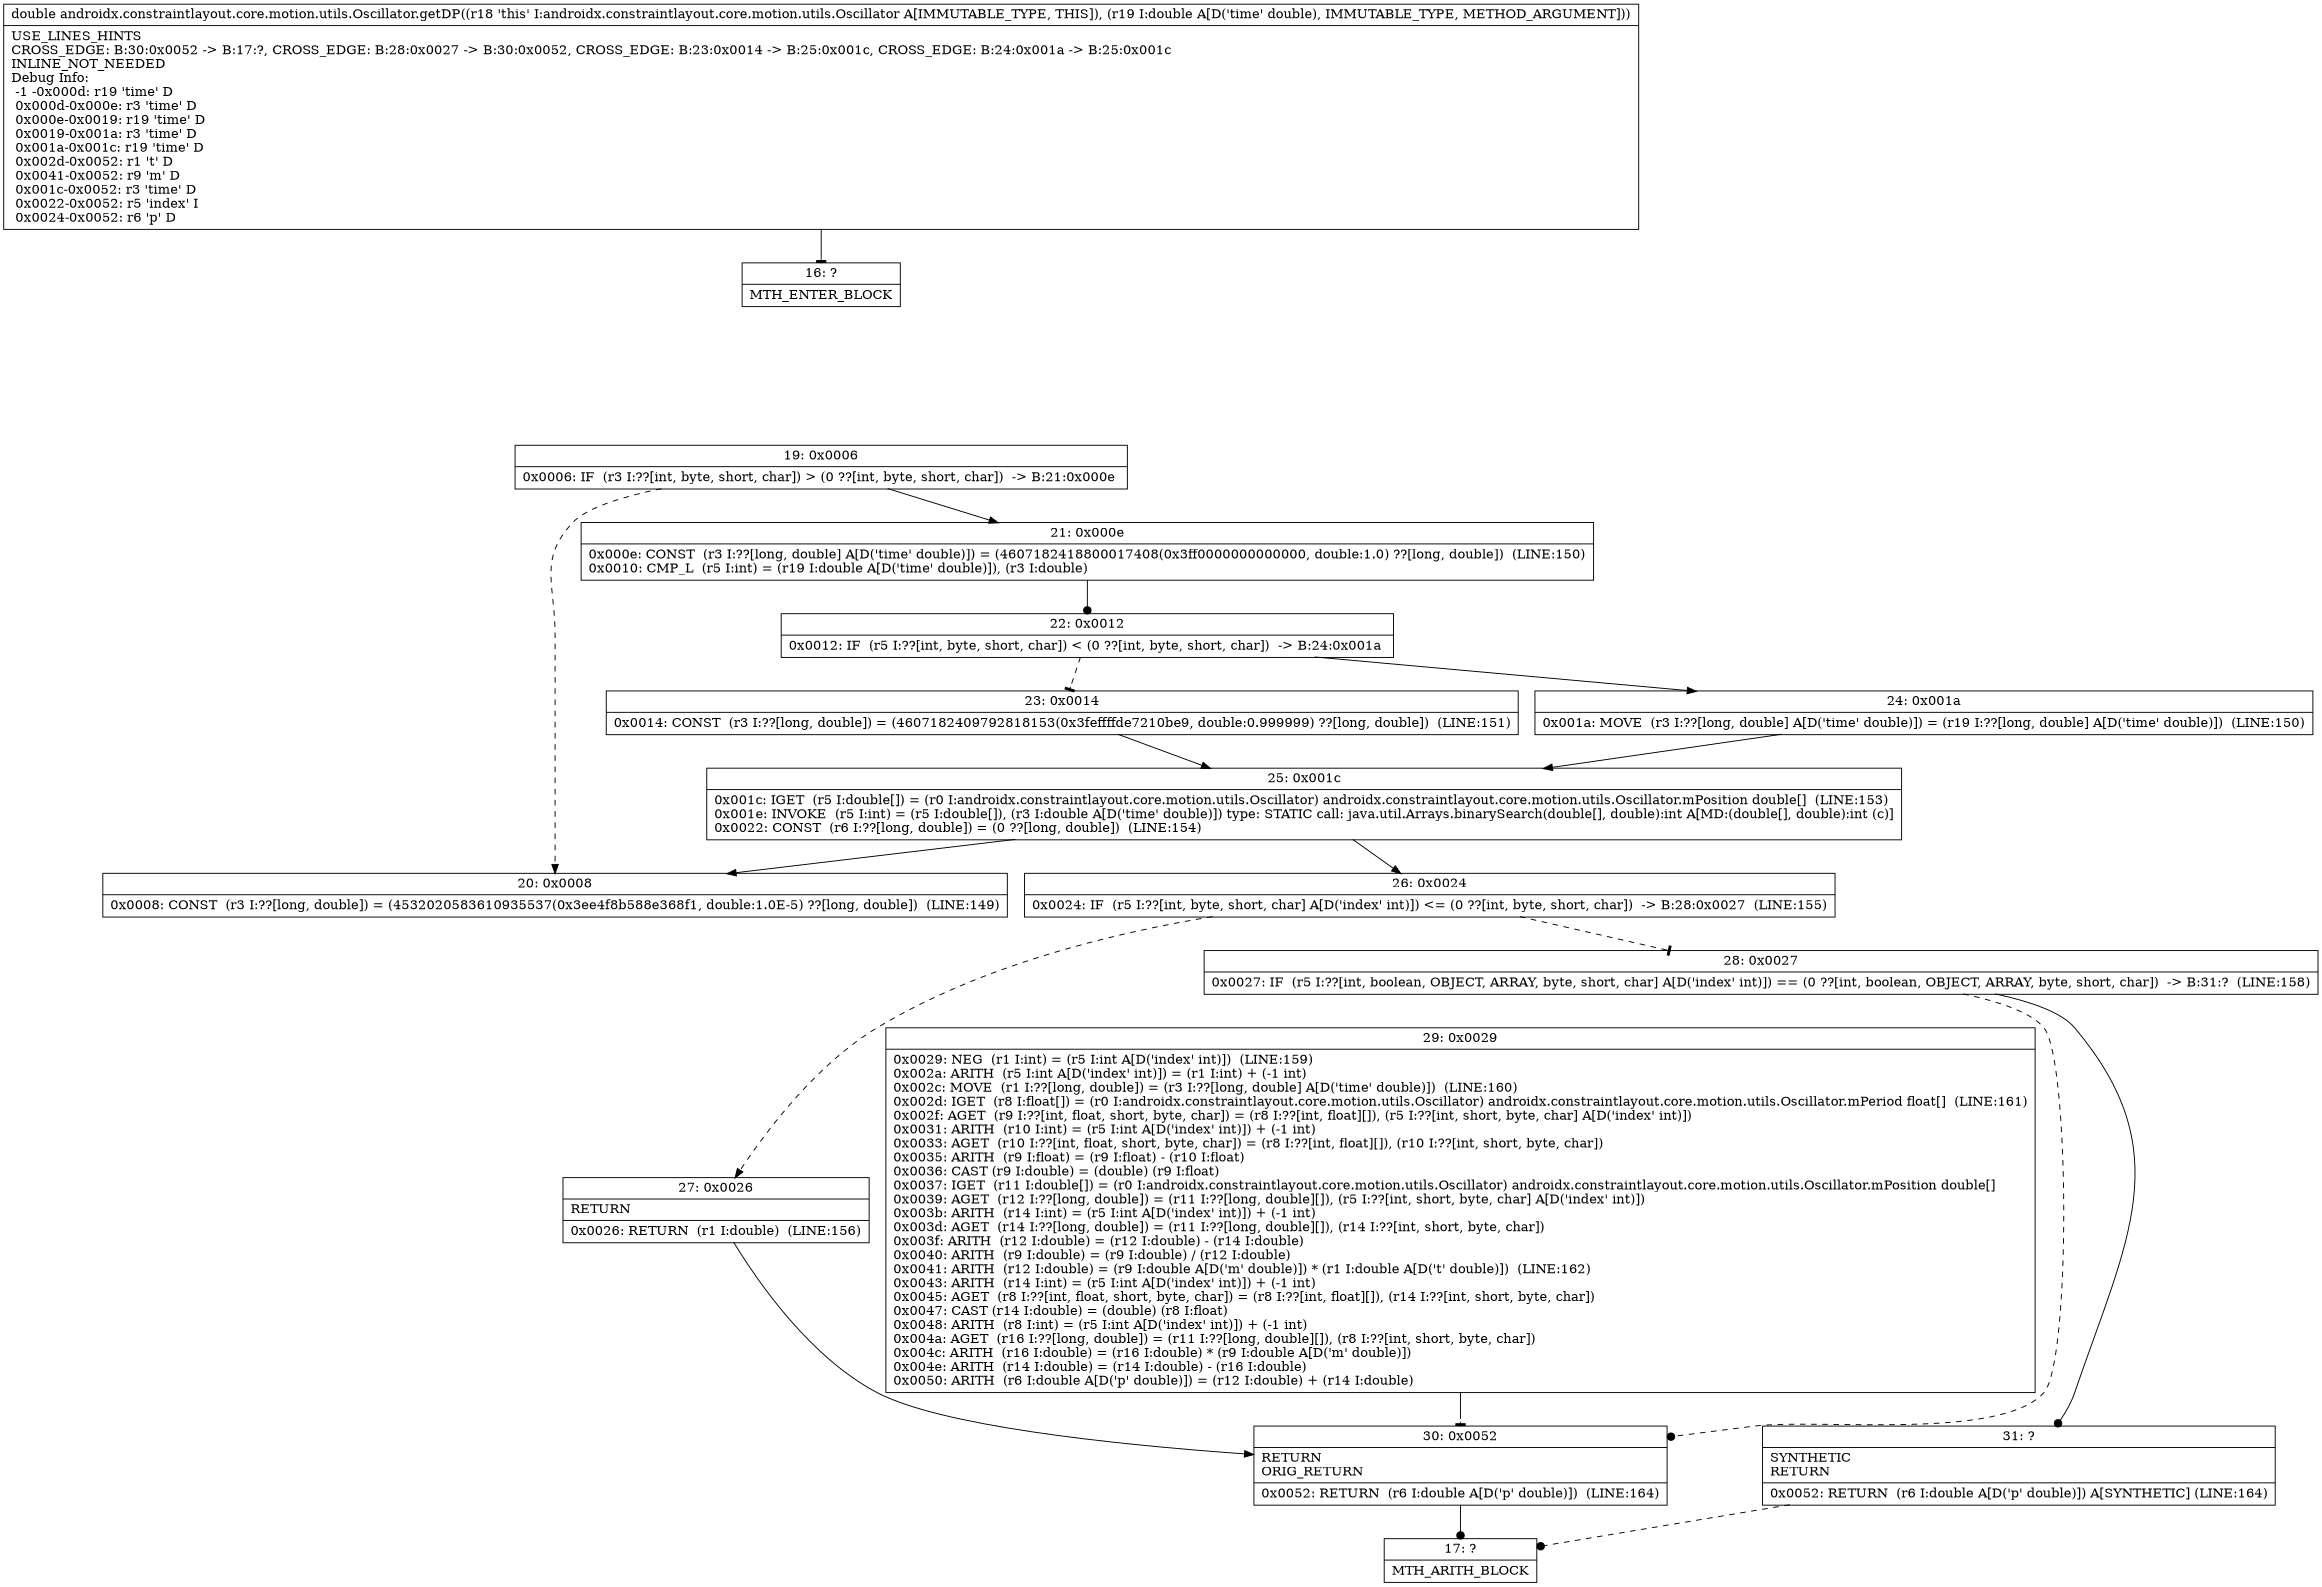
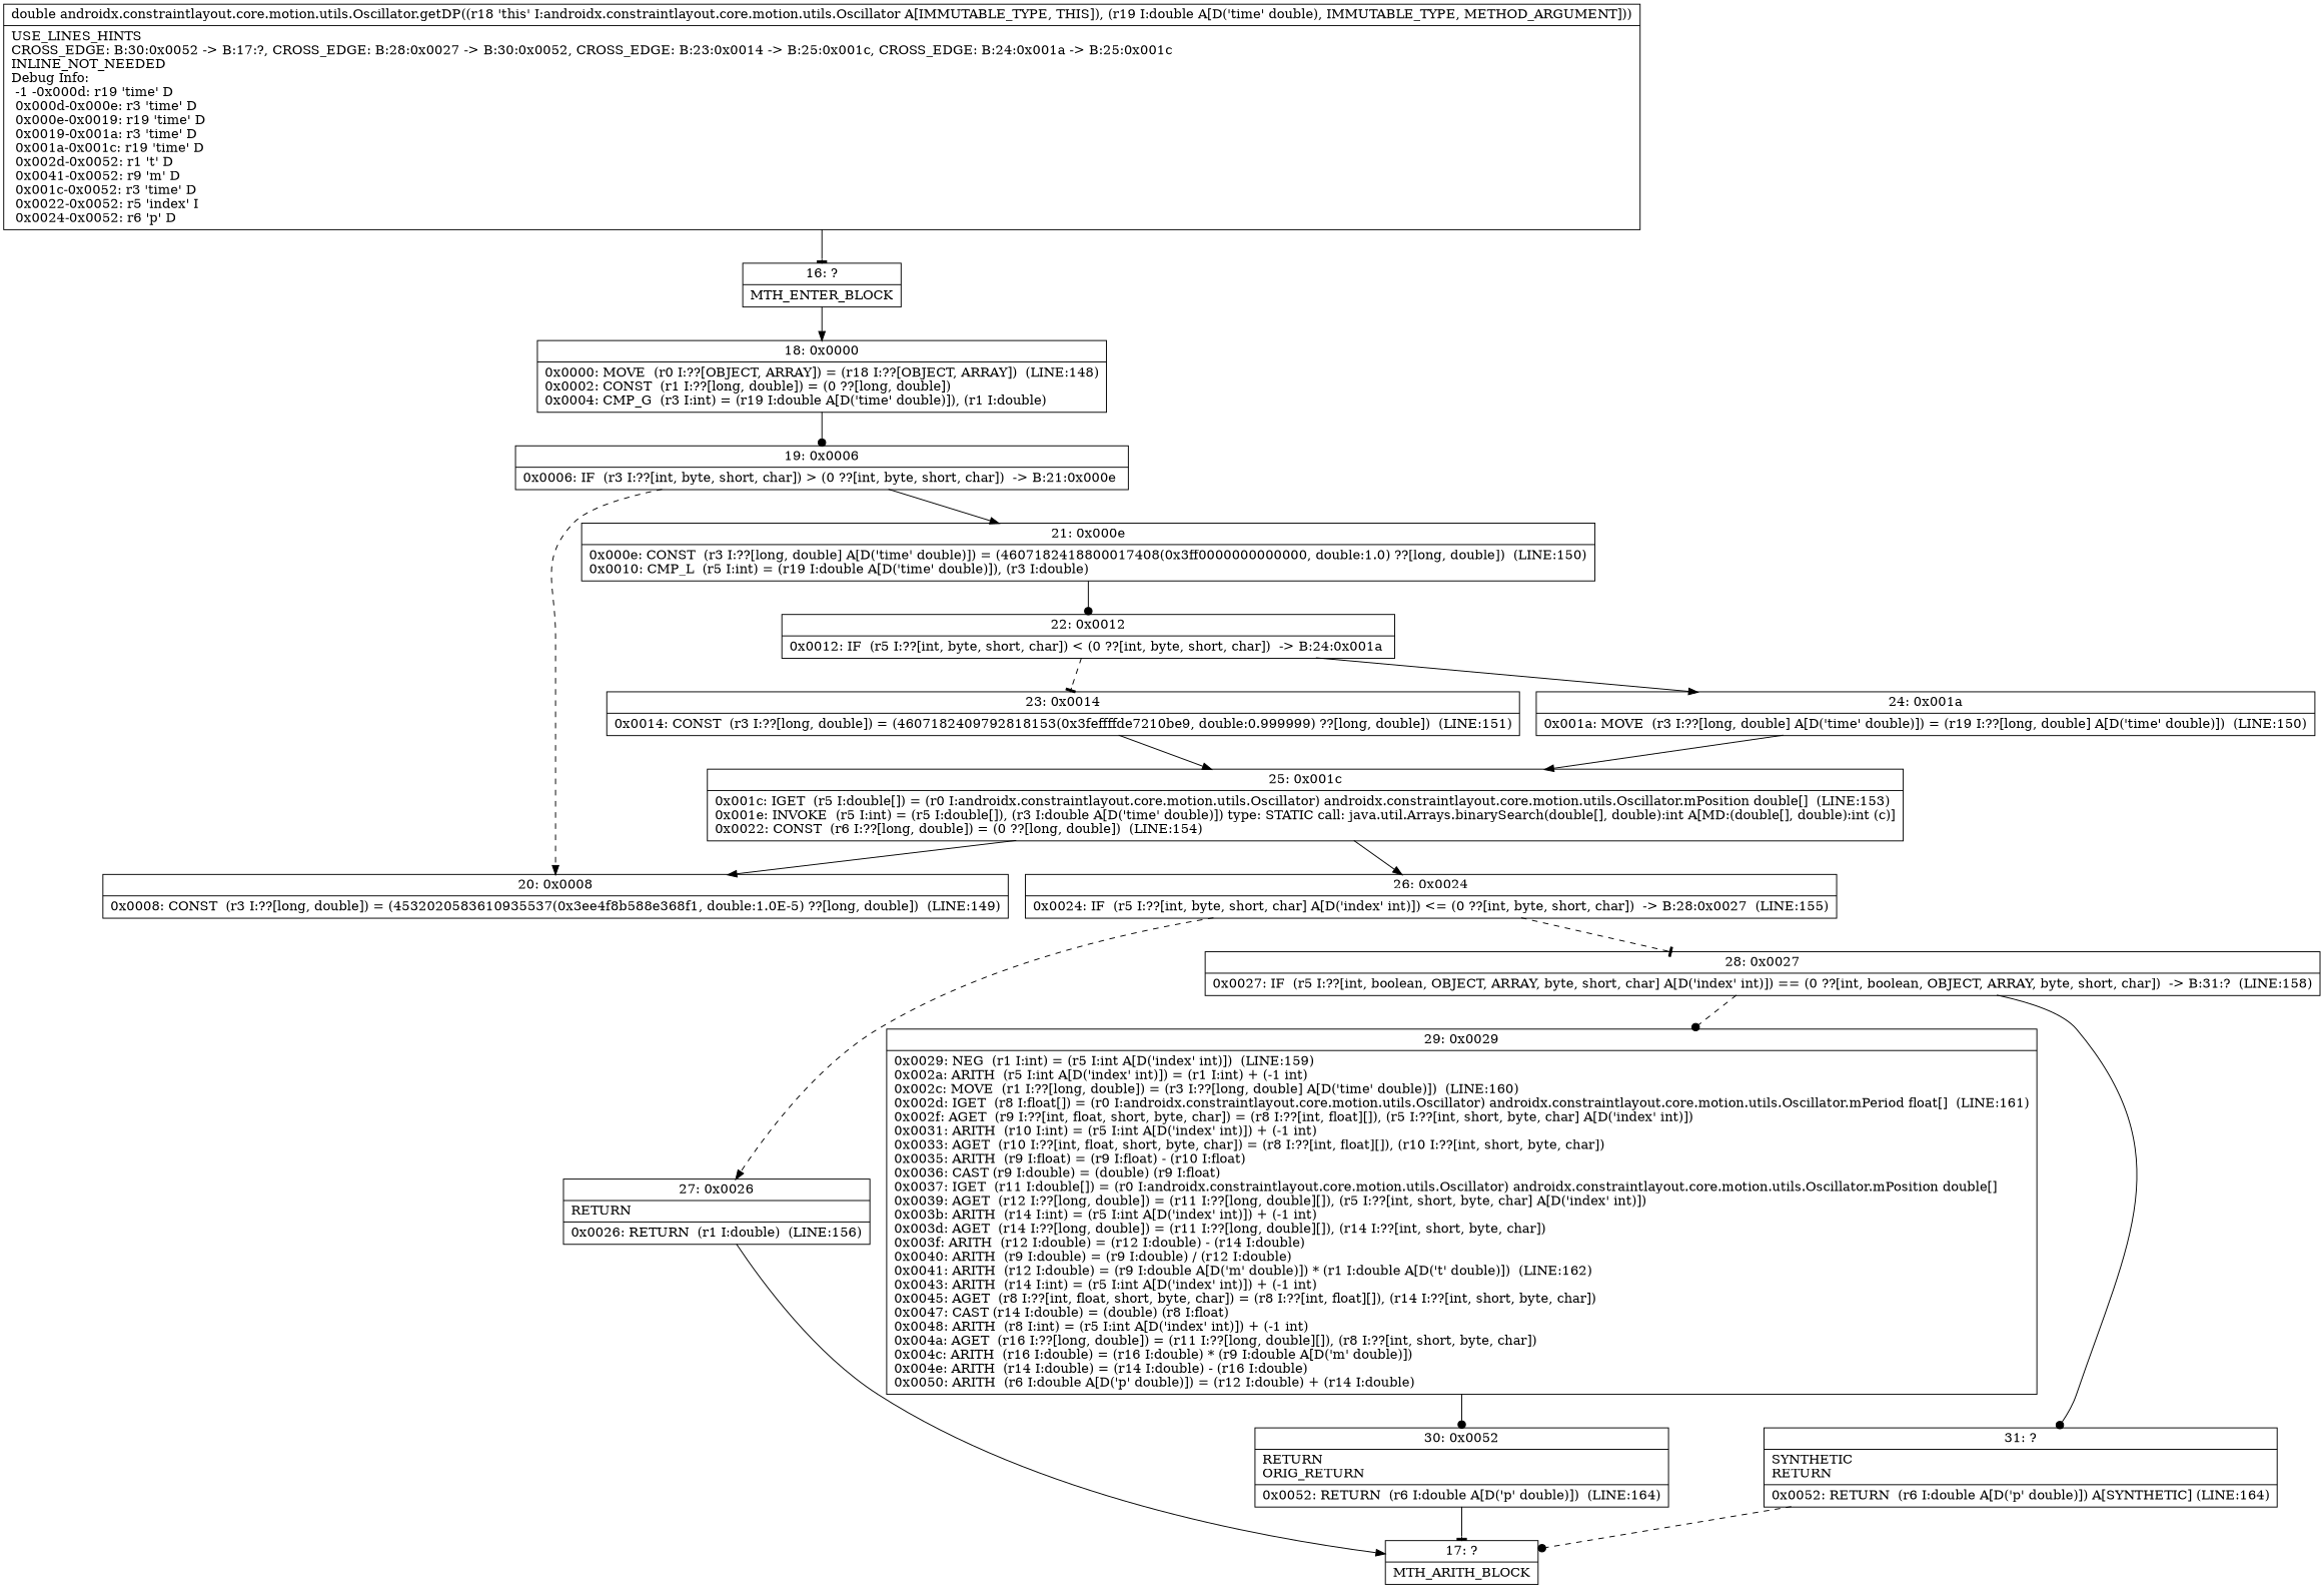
  digraph {
    node [shape=record]
    edge [arrowhead=normal]
    n1 [label="{16\:\ ?|MTH_ENTER_BLOCK\l}"]
+   n2 [label="{18\:\ 0x0000|0x0000: MOVE  (r0 I:??[OBJECT, ARRAY]) = (r18 I:??[OBJECT, ARRAY])  (LINE:148)\l0x0002: CONST  (r1 I:??[long, double]) = (0 ??[long, double]) \l0x0004: CMP_G  (r3 I:int) = (r19 I:double A[D('time' double)]), (r1 I:double) \l}"]
    n3 [label="{19\:\ 0x0006|0x0006: IF  (r3 I:??[int, byte, short, char]) \> (0 ??[int, byte, short, char])  \-\> B:21:0x000e \l}"]
    n4 [label="{20\:\ 0x0008|0x0008: CONST  (r3 I:??[long, double]) = (4532020583610935537(0x3ee4f8b588e368f1, double:1.0E\-5) ??[long, double])  (LINE:149)\l}"]
    n5 [label="{21\:\ 0x000e|0x000e: CONST  (r3 I:??[long, double] A[D('time' double)]) = (4607182418800017408(0x3ff0000000000000, double:1.0) ??[long, double])  (LINE:150)\l0x0010: CMP_L  (r5 I:int) = (r19 I:double A[D('time' double)]), (r3 I:double) \l}"]
    n6 [label="{22\:\ 0x0012|0x0012: IF  (r5 I:??[int, byte, short, char]) \< (0 ??[int, byte, short, char])  \-\> B:24:0x001a \l}"]
    n7 [label="{25\:\ 0x001c|0x001c: IGET  (r5 I:double[]) = (r0 I:androidx.constraintlayout.core.motion.utils.Oscillator) androidx.constraintlayout.core.motion.utils.Oscillator.mPosition double[]  (LINE:153)\l0x001e: INVOKE  (r5 I:int) = (r5 I:double[]), (r3 I:double A[D('time' double)]) type: STATIC call: java.util.Arrays.binarySearch(double[], double):int A[MD:(double[], double):int (c)]\l0x0022: CONST  (r6 I:??[long, double]) = (0 ??[long, double])  (LINE:154)\l}"]
    n8 [label="{26\:\ 0x0024|0x0024: IF  (r5 I:??[int, byte, short, char] A[D('index' int)]) \<= (0 ??[int, byte, short, char])  \-\> B:28:0x0027  (LINE:155)\l}"]
    n9 [label="{27\:\ 0x0026|RETURN\l|0x0026: RETURN  (r1 I:double)  (LINE:156)\l}"]
    n10 [label="{28\:\ 0x0027|0x0027: IF  (r5 I:??[int, boolean, OBJECT, ARRAY, byte, short, char] A[D('index' int)]) == (0 ??[int, boolean, OBJECT, ARRAY, byte, short, char])  \-\> B:31:?  (LINE:158)\l}"]
    n11 [label="{17\:\ ?|MTH_ARITH_BLOCK\l}"]
    n12 [label="{29\:\ 0x0029|0x0029: NEG  (r1 I:int) = (r5 I:int A[D('index' int)])  (LINE:159)\l0x002a: ARITH  (r5 I:int A[D('index' int)]) = (r1 I:int) + (\-1 int) \l0x002c: MOVE  (r1 I:??[long, double]) = (r3 I:??[long, double] A[D('time' double)])  (LINE:160)\l0x002d: IGET  (r8 I:float[]) = (r0 I:androidx.constraintlayout.core.motion.utils.Oscillator) androidx.constraintlayout.core.motion.utils.Oscillator.mPeriod float[]  (LINE:161)\l0x002f: AGET  (r9 I:??[int, float, short, byte, char]) = (r8 I:??[int, float][]), (r5 I:??[int, short, byte, char] A[D('index' int)]) \l0x0031: ARITH  (r10 I:int) = (r5 I:int A[D('index' int)]) + (\-1 int) \l0x0033: AGET  (r10 I:??[int, float, short, byte, char]) = (r8 I:??[int, float][]), (r10 I:??[int, short, byte, char]) \l0x0035: ARITH  (r9 I:float) = (r9 I:float) \- (r10 I:float) \l0x0036: CAST (r9 I:double) = (double) (r9 I:float) \l0x0037: IGET  (r11 I:double[]) = (r0 I:androidx.constraintlayout.core.motion.utils.Oscillator) androidx.constraintlayout.core.motion.utils.Oscillator.mPosition double[] \l0x0039: AGET  (r12 I:??[long, double]) = (r11 I:??[long, double][]), (r5 I:??[int, short, byte, char] A[D('index' int)]) \l0x003b: ARITH  (r14 I:int) = (r5 I:int A[D('index' int)]) + (\-1 int) \l0x003d: AGET  (r14 I:??[long, double]) = (r11 I:??[long, double][]), (r14 I:??[int, short, byte, char]) \l0x003f: ARITH  (r12 I:double) = (r12 I:double) \- (r14 I:double) \l0x0040: ARITH  (r9 I:double) = (r9 I:double) \/ (r12 I:double) \l0x0041: ARITH  (r12 I:double) = (r9 I:double A[D('m' double)]) * (r1 I:double A[D('t' double)])  (LINE:162)\l0x0043: ARITH  (r14 I:int) = (r5 I:int A[D('index' int)]) + (\-1 int) \l0x0045: AGET  (r8 I:??[int, float, short, byte, char]) = (r8 I:??[int, float][]), (r14 I:??[int, short, byte, char]) \l0x0047: CAST (r14 I:double) = (double) (r8 I:float) \l0x0048: ARITH  (r8 I:int) = (r5 I:int A[D('index' int)]) + (\-1 int) \l0x004a: AGET  (r16 I:??[long, double]) = (r11 I:??[long, double][]), (r8 I:??[int, short, byte, char]) \l0x004c: ARITH  (r16 I:double) = (r16 I:double) * (r9 I:double A[D('m' double)]) \l0x004e: ARITH  (r14 I:double) = (r14 I:double) \- (r16 I:double) \l0x0050: ARITH  (r6 I:double A[D('p' double)]) = (r12 I:double) + (r14 I:double) \l}"]
    n13 [label="{31\:\ ?|SYNTHETIC\lRETURN\l|0x0052: RETURN  (r6 I:double A[D('p' double)]) A[SYNTHETIC] (LINE:164)\l}"]
    n14 [label="{30\:\ 0x0052|RETURN\lORIG_RETURN\l|0x0052: RETURN  (r6 I:double A[D('p' double)])  (LINE:164)\l}"]
    n15 [label="{23\:\ 0x0014|0x0014: CONST  (r3 I:??[long, double]) = (4607182409792818153(0x3feffffde7210be9, double:0.999999) ??[long, double])  (LINE:151)\l}"]
    n16 [label="{24\:\ 0x001a|0x001a: MOVE  (r3 I:??[long, double] A[D('time' double)]) = (r19 I:??[long, double] A[D('time' double)])  (LINE:150)\l}"]
    n17 [label="{double androidx.constraintlayout.core.motion.utils.Oscillator.getDP((r18 'this' I:androidx.constraintlayout.core.motion.utils.Oscillator A[IMMUTABLE_TYPE, THIS]), (r19 I:double A[D('time' double), IMMUTABLE_TYPE, METHOD_ARGUMENT]))  | USE_LINES_HINTS\lCROSS_EDGE: B:30:0x0052 \-\> B:17:?, CROSS_EDGE: B:28:0x0027 \-\> B:30:0x0052, CROSS_EDGE: B:23:0x0014 \-\> B:25:0x001c, CROSS_EDGE: B:24:0x001a \-\> B:25:0x001c\lINLINE_NOT_NEEDED\lDebug Info:\l  \-1 \-0x000d: r19 'time' D\l  0x000d\-0x000e: r3 'time' D\l  0x000e\-0x0019: r19 'time' D\l  0x0019\-0x001a: r3 'time' D\l  0x001a\-0x001c: r19 'time' D\l  0x002d\-0x0052: r1 't' D\l  0x0041\-0x0052: r9 'm' D\l  0x001c\-0x0052: r3 'time' D\l  0x0022\-0x0052: r5 'index' I\l  0x0024\-0x0052: r6 'p' D\l}"]
+   n1 -> n2
+   n2 -> n3 [arrowhead=dot]
    n3 -> n4 [style=dashed]
    n3 -> n5
    n5 -> n6 [arrowhead=dot]
    n6 -> n15 [arrowhead=tee style=dashed]
    n6 -> n16
    n7 -> n4
    n7 -> n8
    n8 -> n9 [style=dashed]
    n8 -> n10 [arrowhead=tee style=dashed]
-   n9 -> n14
-   n10 -> n14 [arrowhead=dot style=dashed]
+   n9 -> n11
+   n10 -> n12 [arrowhead=dot style=dashed]
    n10 -> n13 [arrowhead=dot]
-   n12 -> n14 [arrowhead=tee]
+   n12 -> n14 [arrowhead=dot]
    n13 -> n11 [arrowhead=dot style=dashed]
-   n14 -> n11 [arrowhead=dot]
+   n14 -> n11 [arrowhead=tee]
    n15 -> n7
    n16 -> n7
    n17 -> n1 [arrowhead=tee]
  }
